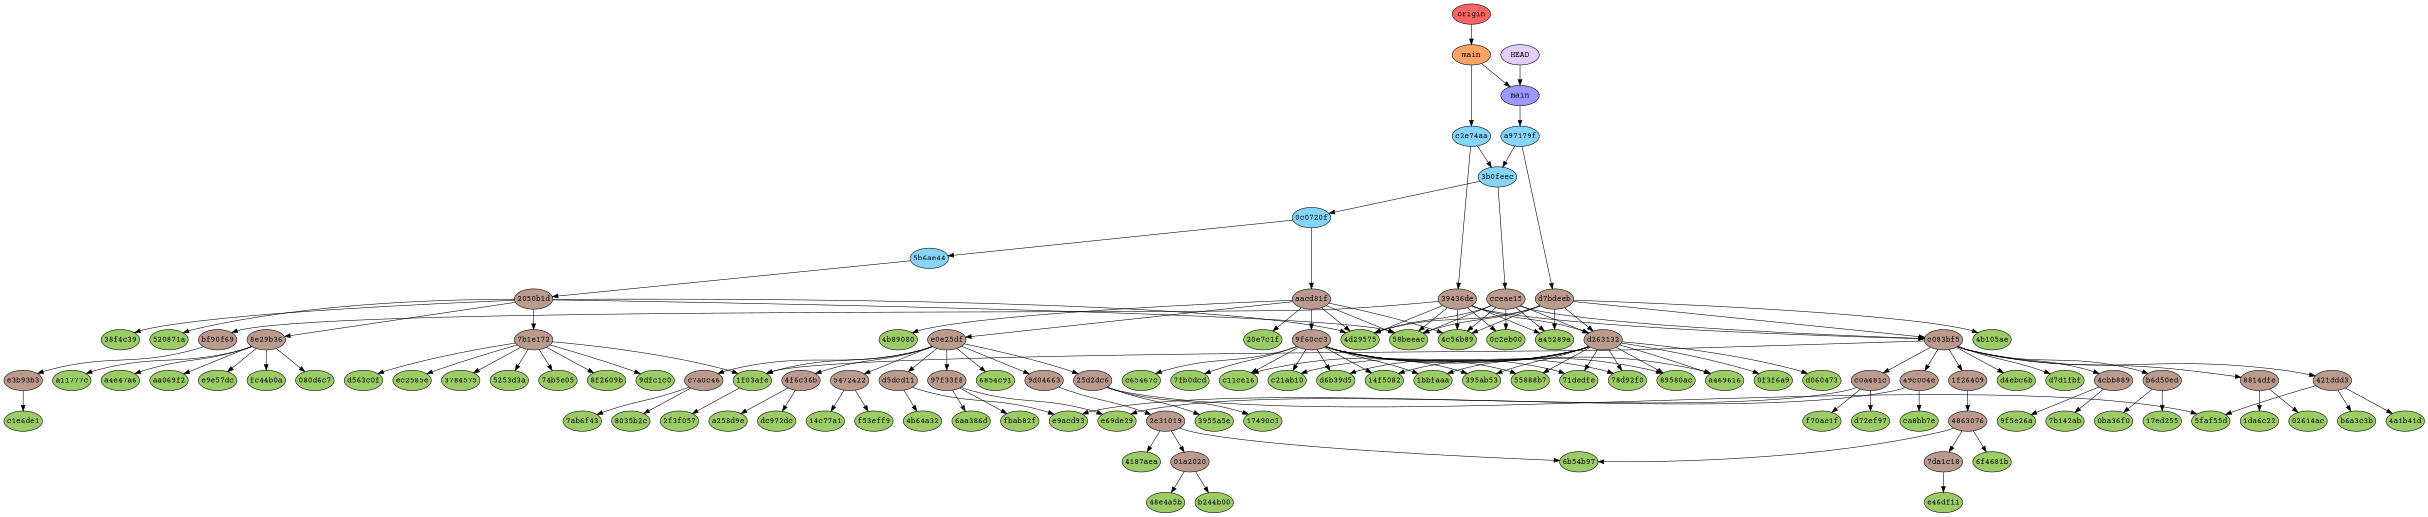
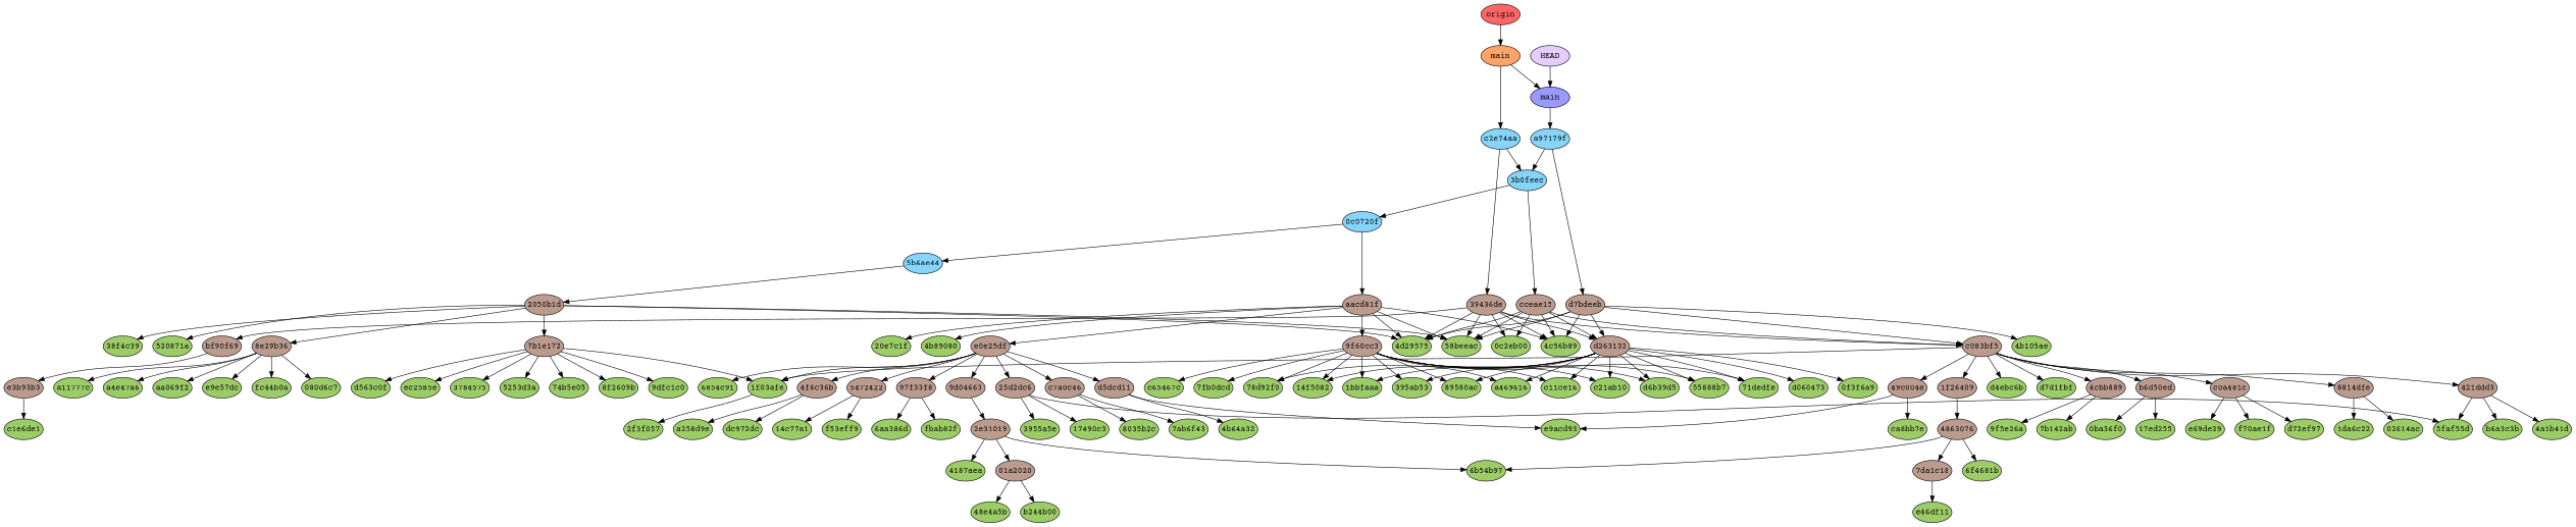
  digraph {
    fontname="Courier Prime"
    node [fillcolor="#9ccc66" fixedsize=true fontname="Courier Prime" style=filled]
    edge [fontname="Courier Prime"]
    n1 [label="02614ac" width=0.95]
    n2 [label="080d6c7" width=0.95]
    n3 [label="0c2eb00" width=0.95]
    n4 [label="0f3f6a9" width=0.95]
    n5 [label="14c77a1" width=0.95]
    n6 [label="14f5082" width=0.95]
    n7 [label="17490c3" width=0.95]
    n8 [label="17ed255" width=0.95]
    n9 [label="1bbfaaa" width=0.95]
    n10 [label="1da6c22" width=0.95]
    n11 [label="1f03afe" width=0.95]
    n12 [label="2f3f057" width=0.95]
    n13 [label="20e7c1f" width=0.95]
    n14 [label=3784575 width=0.95]
    n15 [label="38f4c39" width=0.95]
    n16 [label="3955a5e" width=0.95]
    n17 [label="395ab53" width=0.95]
    n18 [label="4187aea" width=0.95]
    n19 [label="48e4a5b" width=0.95]
    n20 [label="4a1b41d" width=0.95]
    n21 [label="4b105ae" width=0.95]
    n22 [label="4b64a32" width=0.95]
    n23 [label="4b89080" width=0.95]
    n24 [label="4c56b89" width=0.95]
    n25 [label="4d29575" width=0.95]
    n26 [label="520871a" width=0.95]
    n27 [label="5253d3a" width=0.95]
    n28 [label="55888b7" width=0.95]
    n29 [label="58beeac" width=0.95]
    n30 [label="5faf55d" width=0.95]
    n31 [label="6854c91" width=0.95]
    n32 [label="6aa386d" width=0.95]
    n33 [label="6b54b97" width=0.95]
    n34 [label="6f4681b" width=0.95]
    n35 [label="71dedfe" width=0.95]
    n36 [label="74b5e05" width=0.95]
    n37 [label="78d92f0" width=0.95]
    n38 [label="7ab6f43" width=0.95]
    n39 [label="7b142ab" width=0.95]
    n40 [label="0ba36f0" width=0.95]
    n41 [label="7fb0dcd" width=0.95]
    n42 [label="8035b2c" width=0.95]
    n43 [label="89580ac" width=0.95]
    n44 [label="8f2609b" width=0.95]
    n45 [label="9dfc1c0" width=0.95]
    n46 [label="9f5e26a" width=0.95]
    n47 [label=a11777c width=0.95]
    n48 [label=a258d9e width=0.95]
-   n49 [label=a45289a width=0.95]
    n50 [label=a469616 width=0.95]
    n51 [label=a4e47a6 width=0.95]
    n52 [label=aa069f2 width=0.95]
    n53 [label=b244b00 width=0.95]
    n54 [label=b6a3c3b width=0.95]
    n55 [label=c11ce16 width=0.95]
    n56 [label=c1e6de1 width=0.95]
    n57 [label=c21ab10 width=0.95]
    n58 [label=c65467c width=0.95]
    n59 [label=ca8bb7e width=0.95]
    n60 [label=d060473 width=0.95]
    n61 [label=d4ebc6b width=0.95]
    n62 [label=d563c0f width=0.95]
    n63 [label=d6b39d5 width=0.95]
    n64 [label=d72ef97 width=0.95]
    n65 [label=d7d1fbf width=0.95]
    n66 [label=dc972dc width=0.95]
    n67 [label=e46df11 width=0.95]
    n68 [label=e69de29 width=0.95]
    n69 [label=e9acd93 width=0.95]
    n70 [label=e9e57dc width=0.95]
    n71 [label=ec2585e width=0.95]
    n72 [label=f53eff9 width=0.95]
    n73 [label=f70ae1f width=0.95]
    n74 [label=fbab82f width=0.95]
    n75 [label=fc44b0a width=0.95]
    n76 [fillcolor="#bc9b8f" label="01a2020" width=0.95]
    n77 [fillcolor="#bc9b8f" label="1f26409" width=0.95]
    n78 [fillcolor="#bc9b8f" label=4863076 width=0.95]
    n79 [fillcolor="#bc9b8f" label="7da1c18" width=0.95]
    n80 [fillcolor="#bc9b8f" label="2050b1d" width=0.95]
    n81 [fillcolor="#bc9b8f" label="8e29b36" width=0.95]
    n82 [fillcolor="#bc9b8f" label="7b1e172" width=0.95]
    n83 [fillcolor="#bc9b8f" label="25d2dc6" width=0.95]
    n84 [fillcolor="#bc9b8f" label="2e31019" width=0.95]
    n85 [fillcolor="#bc9b8f" label="39436de" width=0.95]
    n86 [fillcolor="#bc9b8f" label=bf90f69 width=0.95]
    n87 [fillcolor="#bc9b8f" label=d263132 width=0.95]
    n88 [fillcolor="#bc9b8f" label=c083bf5 width=0.95]
    n89 [fillcolor="#bc9b8f" label=e3b93b3 width=0.95]
    n90 [fillcolor="#bc9b8f" label="421ddd3" width=0.95]
    n91 [fillcolor="#bc9b8f" label="49c004e" width=0.95]
    n92 [fillcolor="#bc9b8f" label="4cbb889" width=0.95]
    n93 [fillcolor="#bc9b8f" label="8814dfe" width=0.95]
    n94 [fillcolor="#bc9b8f" label=b6d50ed width=0.95]
    n95 [fillcolor="#bc9b8f" label=c0a481c width=0.95]
    n96 [fillcolor="#bc9b8f" label="4f6c36b" width=0.95]
    n97 [fillcolor="#bc9b8f" label=5472422 width=0.95]
    n98 [fillcolor="#bc9b8f" label="97f33f8" width=0.95]
    n99 [fillcolor="#bc9b8f" label="9d04663" width=0.95]
    n100 [fillcolor="#bc9b8f" label="9f60cc3" width=0.95]
    n101 [fillcolor="#bc9b8f" label=aacd81f width=0.95]
    n102 [fillcolor="#bc9b8f" label=e0e25df width=0.95]
    n103 [fillcolor="#bc9b8f" label=c7a0c46 width=0.95]
    n104 [fillcolor="#bc9b8f" label=d5dcd11 width=0.95]
    n105 [fillcolor="#bc9b8f" label=cceae15 width=0.95]
    n106 [fillcolor="#bc9b8f" label=d7bdeeb width=0.95]
    n107 [fillcolor="#85d5fa" label="0c0720f" width=0.95]
    n108 [fillcolor="#85d5fa" label="5b6ae44" width=0.95]
    n109 [fillcolor="#85d5fa" label="3b0feec" width=0.95]
    n110 [fillcolor="#85d5fa" label=a97179f width=0.95]
    n111 [fillcolor="#85d5fa" label=c2e74aa width=0.95]
    n112 [fillcolor="#9999ff" label=main width=0.95]
    n113 [fillcolor="#e6ccff" label=HEAD width=0.95]
    n114 [fillcolor="#ffa366" label=main width=0.95]
    n115 [fillcolor="#ff6666" label=origin width=0.95]
    n11 -> n12
    n76 -> n19
    n76 -> n53
    n77 -> n78
    n78 -> n33
    n78 -> n34
    n78 -> n79
    n79 -> n67
    n80 -> n15
    n80 -> n25
    n80 -> n26
    n80 -> n29
    n80 -> n81
    n80 -> n82
    n81 -> n2
    n81 -> n47
    n81 -> n51
    n81 -> n52
    n81 -> n70
    n81 -> n75
    n82 -> n11
    n82 -> n14
    n82 -> n27
    n82 -> n36
    n82 -> n44
    n82 -> n45
    n82 -> n62
    n82 -> n71
    n83 -> n7
    n83 -> n16
    n83 -> n30
    n84 -> n18
    n84 -> n33
    n84 -> n76
    n85 -> n3
    n85 -> n24
    n85 -> n25
    n85 -> n29
-   n85 -> n49
    n85 -> n86
    n85 -> n87
    n85 -> n88
    n86 -> n89
    n87 -> n4
    n87 -> n6
    n87 -> n9
    n87 -> n17
    n87 -> n28
    n87 -> n35
    n87 -> n37
    n87 -> n43
    n87 -> n50
    n87 -> n55
    n87 -> n57
    n87 -> n60
    n87 -> n63
    n88 -> n11
    n88 -> n61
    n88 -> n65
    n88 -> n77
    n88 -> n90
    n88 -> n91
    n88 -> n92
    n88 -> n93
    n88 -> n94
    n88 -> n95
    n89 -> n56
    n90 -> n20
    n90 -> n30
    n90 -> n54
    n91 -> n59
    n91 -> n69
    n92 -> n39
    n92 -> n46
    n93 -> n1
    n93 -> n10
    n94 -> n8
    n94 -> n40
    n95 -> n64
    n95 -> n68
    n95 -> n73
    n96 -> n48
    n96 -> n66
    n97 -> n5
    n97 -> n72
    n98 -> n32
-   n98 -> n68
    n98 -> n74
    n99 -> n84
    n100 -> n6
    n100 -> n9
    n100 -> n17
    n100 -> n28
    n100 -> n35
    n100 -> n37
    n100 -> n41
    n100 -> n43
    n100 -> n50
    n100 -> n55
    n100 -> n57
    n100 -> n58
    n100 -> n63
    n101 -> n13
    n101 -> n23
    n101 -> n24
    n101 -> n25
    n101 -> n29
    n101 -> n100
    n101 -> n102
    n102 -> n11
    n102 -> n31
    n102 -> n83
    n102 -> n96
    n102 -> n97
    n102 -> n98
    n102 -> n99
    n102 -> n103
    n102 -> n104
    n103 -> n38
    n103 -> n42
    n104 -> n22
    n104 -> n69
    n105 -> n3
    n105 -> n24
    n105 -> n25
    n105 -> n29
-   n105 -> n49
    n105 -> n87
    n105 -> n88
    n106 -> n21
    n106 -> n24
    n106 -> n25
    n106 -> n29
-   n106 -> n49
    n106 -> n87
    n106 -> n88
    n107 -> n101
    n107 -> n108
    n108 -> n80
    n109 -> n105
    n109 -> n107
    n110 -> n106
    n110 -> n109
    n111 -> n85
    n111 -> n109
    n112 -> n110
    n113 -> n112
    n114 -> n111
    n114 -> n112
    n115 -> n114
  }
